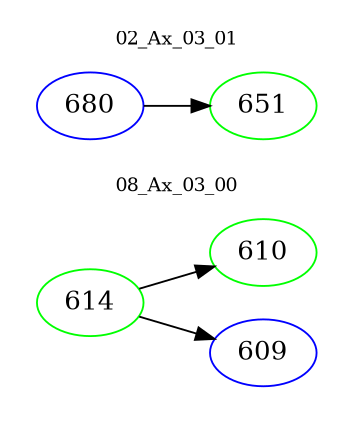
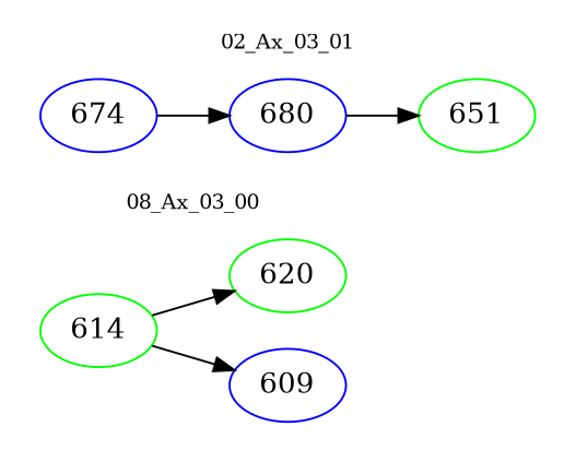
  digraph {
    rankdir=LR
    node [color=green]
    edge [color=black]
    n1 [label=614]
    n2 [color=blue label=609]
-   n3 [label=610]
+   n3 [label=620]
+   n4 [color=blue label=674]
    n5 [label=651]
    n6 [color=blue label=680]
    subgraph cluster_1 {
      color=white
      fontsize=10
      label="08_Ax_03_00"
      n1
      n2
      n3
    }
    subgraph cluster_2 {
      color=white
      fontsize=10
      label="02_Ax_03_01"
+     n4
      n5
      n6
    }
    n1 -> n2
    n1 -> n3
+   n4 -> n6
    n6 -> n5
  }
